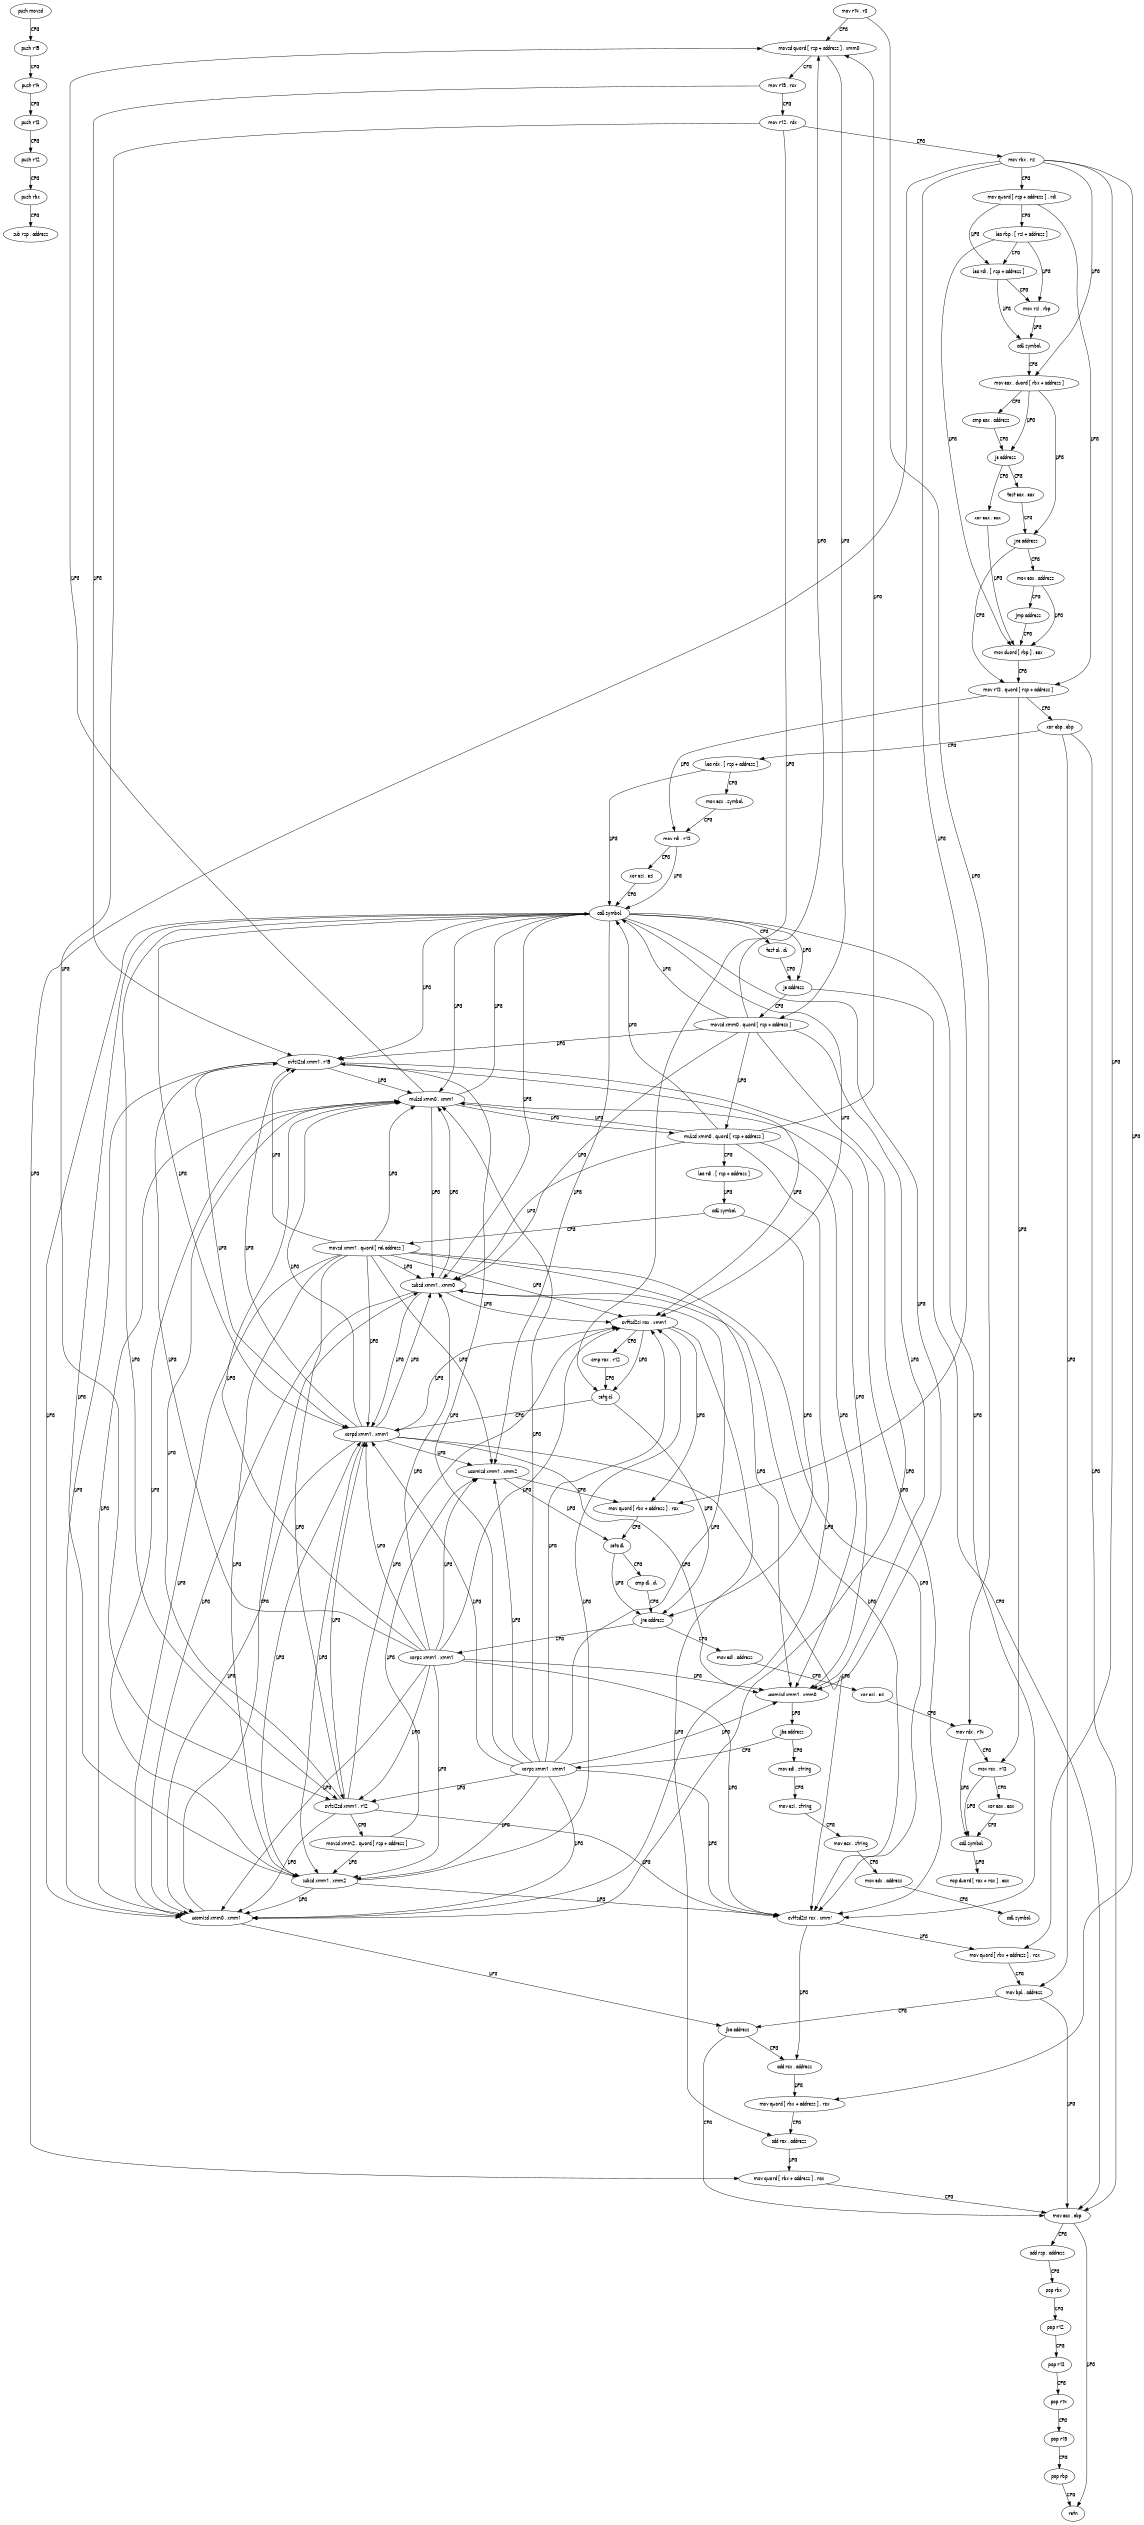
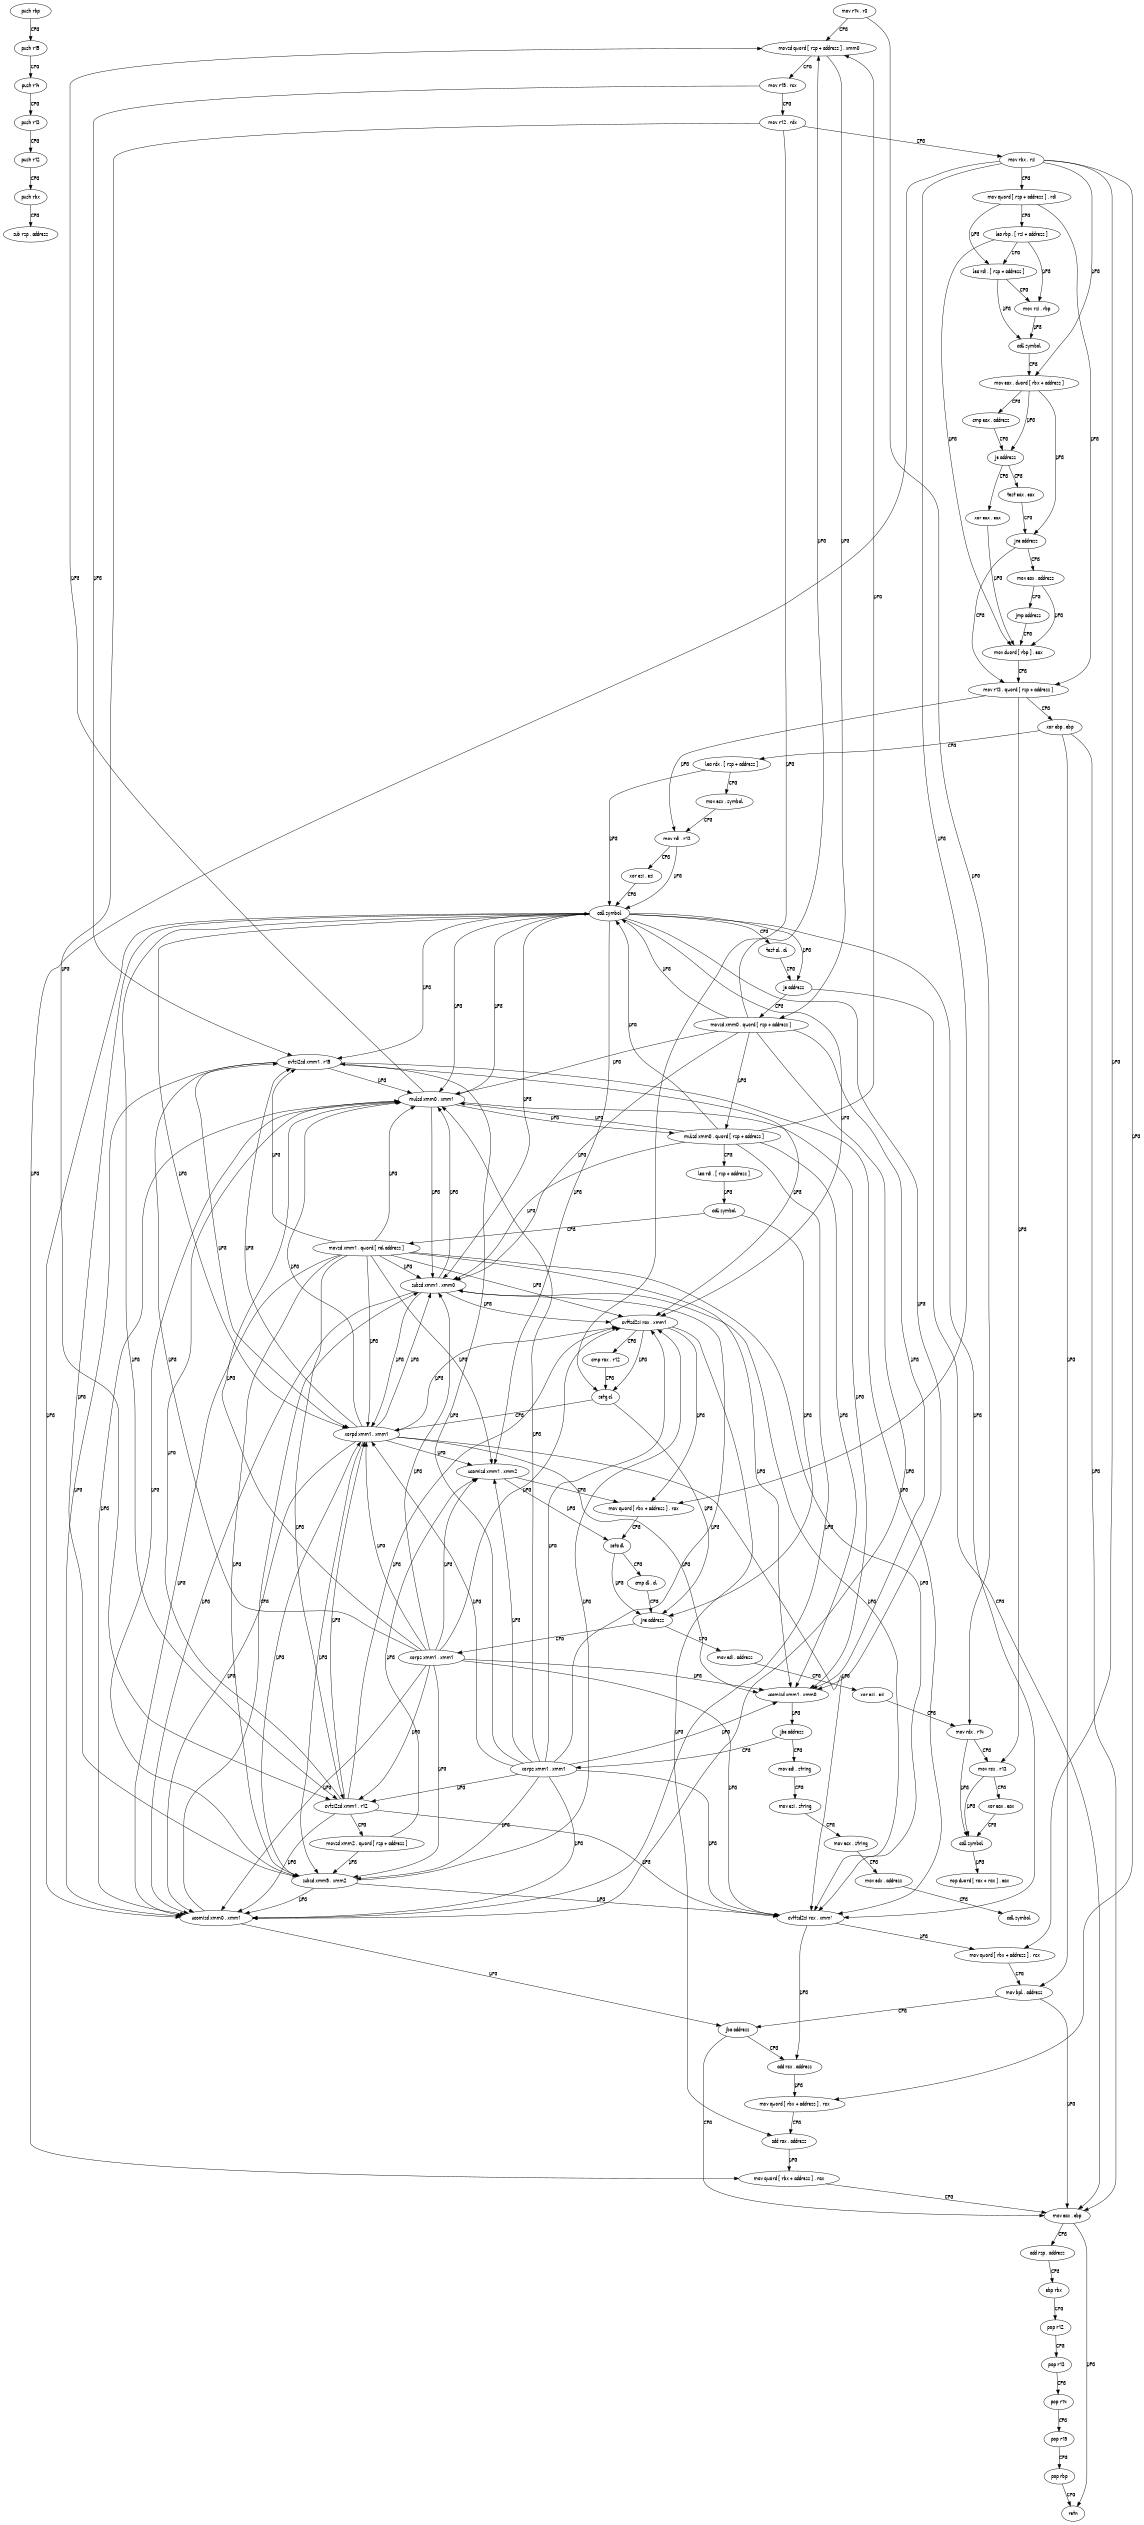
  digraph {
    fontname="Patrick Hand"
    node [fontname="Patrick Hand"]
    edge [fontname="Patrick Hand"]
-   n1 [label="push movsd"]
+   n1 [label="push rbp"]
    n2 [label="push r15"]
    n3 [label="push r14"]
    n4 [label="push r13"]
    n5 [label="push r12"]
    n6 [label="push rbx"]
    n7 [label="sub rsp , address"]
    n8 [label="mov r14 , r8"]
    n9 [label="movsd qword [ rsp + address ] , xmm0"]
    n10 [label="mov rdx , r14"]
    n11 [label="mov r15 , rcx"]
    n12 [label="movsd xmm0 , qword [ rsp + address ]"]
    n13 [label="mov rcx , r13"]
    n14 [label="call symbol"]
    n15 [label="mov r12 , rdx"]
    n16 [label="cvtsi2sd xmm1 , r15"]
    n17 [label="mulsd xmm0 , qword [ rsp + address ]"]
    n18 [label="mulsd xmm0 , xmm1"]
    n19 [label="ucomisd xmm1 , xmm0"]
    n20 [label="call symbol"]
    n21 [label="ucomisd xmm0 , xmm1"]
    n22 [label="subsd xmm1 , xmm0"]
    n23 [label="mov rbx , rsi"]
    n24 [label="cvtsi2sd xmm1 , r12"]
    n25 [label="setg cl"]
    n26 [label="cvttsd2si rax , xmm1"]
    n27 [label="xorpd xmm1 , xmm1"]
    n28 [label="cvttsd2si rcx , xmm1"]
    n29 [label="mov qword [ rsp + address ] , rdi"]
    n30 [label="mov eax , dword [ rbx + address ]"]
    n31 [label="mov qword [ rbx + address ] , rax"]
    n32 [label="mov qword [ rbx + address ] , rcx"]
    n33 [label="mov qword [ rbx + address ] , rcx"]
    n34 [label="mov qword [ rbx + address ] , rax"]
    n35 [label="movsd xmm2 , qword [ rsp + address ]"]
    n36 [label="jne address"]
    n37 [label="lea rbp , [ rsi + address ]"]
    n38 [label="lea rdi , [ rsp + address ]"]
    n39 [label="mov r13 , qword [ rsp + address ]"]
    n40 [label="cmp eax , address"]
    n41 [label="je address"]
    n42 [label="jne address"]
    n43 [label="seta dl"]
    n44 [label="mov bpl , address"]
    n45 [label="add rax , address"]
    n46 [label="mov eax , ebp"]
    n47 [label="mov rsi , rbp"]
    n48 [label="mov dword [ rbp ] , eax"]
    n49 [label="call symbol"]
    n50 [label="xor ebp , ebp"]
    n51 [label="mov rdi , r13"]
    n52 [label="xor eax , eax"]
    n53 [label="test eax , eax"]
    n54 [label="mov eax , address"]
    n55 [label="jmp address"]
    n56 [label="lea rdx , [ rsp + address ]"]
    n57 [label="xor esi , esi"]
    n58 [label="xor eax , eax"]
    n59 [label="add rsp , address"]
    n60 [label=retn]
-   n61 [label="pop rbx"]
+   n61 [label="ebp rbx"]
    n62 [label="pop r12"]
    n63 [label="pop r13"]
    n64 [label="pop r14"]
    n65 [label="pop r15"]
    n66 [label="pop rbp"]
    n67 [label="lea rdi , [ rsp + address ]"]
    n68 [label="jbe address"]
-   n69 [label="subsd xmm1 , xmm2"]
+   n69 [label="subsd xmm5 , xmm2"]
    n70 [label="ucomisd xmm1 , xmm2"]
    n71 [label="test al , al"]
    n72 [label="je address"]
    n73 [label="jbe address"]
    n74 [label="call symbol"]
    n75 [label="movsd xmm1 , qword [ rel address ]"]
    n76 [label="mov edi , address"]
    n77 [label="xorps xmm1 , xmm1"]
    n78 [label="cmp rax , r12"]
    n79 [label="add rcx , address"]
    n80 [label="mov edi , string"]
    n81 [label="xorps xmm1 , xmm1"]
    n82 [label="mov esi , string"]
    n83 [label="mov ecx , string"]
    n84 [label="mov ecx , symbol"]
    n85 [label="mov edx , address"]
    n86 [label="call symbol"]
    n87 [label="cmp dl , cl"]
    n88 [label="xor esi , esi"]
    n89 [label="nop dword [ rax + rax ] , eax"]
    n1 -> n2 [label=CFG]
    n2 -> n3 [label=CFG]
    n3 -> n4 [label=CFG]
    n4 -> n5 [label=CFG]
    n5 -> n6 [label=CFG]
    n6 -> n7 [label=CFG]
    n8 -> n9 [label=CFG]
    n8 -> n10 [label=DFG]
    n9 -> n11 [label=CFG]
    n9 -> n12 [label=DFG]
    n10 -> n13 [label=CFG]
    n10 -> n14 [label=DFG]
    n11 -> n15 [label=CFG]
    n11 -> n16 [label=DFG]
    n12 -> n9 [label=DFG]
    n12 -> n17 [label=DFG]
-   n12 -> n16 [label=DFG]
+   n12 -> n18 [label=DFG]
    n12 -> n19 [label=DFG]
    n12 -> n20 [label=DFG]
    n12 -> n21 [label=DFG]
    n12 -> n22 [label=DFG]
    n13 -> n14 [label=DFG]
    n13 -> n58 [label=CFG]
    n14 -> n89 [label=DFG]
    n15 -> n23 [label=CFG]
    n15 -> n24 [label=DFG]
    n15 -> n25 [label=DFG]
    n16 -> n18 [label=DFG]
    n16 -> n21 [label=DFG]
    n16 -> n26 [label=DFG]
    n16 -> n27 [label=DFG]
    n16 -> n28 [label=DFG]
    n17 -> n9 [label=DFG]
    n17 -> n18 [label=DFG]
    n17 -> n19 [label=DFG]
    n17 -> n20 [label=DFG]
    n17 -> n21 [label=DFG]
    n17 -> n22 [label=DFG]
    n17 -> n67 [label=CFG]
    n18 -> n9 [label=DFG]
    n18 -> n17 [label=DFG]
    n18 -> n19 [label=DFG]
    n18 -> n20 [label=DFG]
    n18 -> n21 [label=DFG]
    n18 -> n22 [label=DFG]
    n19 -> n68 [label=DFG]
    n20 -> n16 [label=DFG]
    n20 -> n18 [label=DFG]
    n20 -> n19 [label=DFG]
    n20 -> n21 [label=DFG]
    n20 -> n22 [label=DFG]
    n20 -> n24 [label=DFG]
    n20 -> n26 [label=DFG]
    n20 -> n27 [label=DFG]
    n20 -> n28 [label=DFG]
    n20 -> n69 [label=DFG]
    n20 -> n70 [label=DFG]
    n20 -> n71 [label=CFG]
    n20 -> n72 [label=DFG]
    n21 -> n22 [label=CFG]
    n21 -> n73 [label=DFG]
    n22 -> n18 [label=DFG]
    n22 -> n21 [label=DFG]
    n22 -> n26 [label=DFG]
    n22 -> n27 [label=DFG]
    n22 -> n28 [label=DFG]
    n23 -> n29 [label=CFG]
    n23 -> n30 [label=DFG]
    n23 -> n31 [label=DFG]
    n23 -> n32 [label=DFG]
    n23 -> n33 [label=DFG]
    n23 -> n34 [label=DFG]
    n24 -> n18 [label=DFG]
    n24 -> n21 [label=DFG]
    n24 -> n26 [label=DFG]
    n24 -> n27 [label=DFG]
    n24 -> n28 [label=DFG]
    n24 -> n35 [label=CFG]
    n25 -> n27 [label=CFG]
    n25 -> n36 [label=DFG]
    n26 -> n25 [label=DFG]
    n26 -> n31 [label=DFG]
    n26 -> n45 [label=DFG]
    n26 -> n78 [label=CFG]
    n27 -> n16 [label=DFG]
    n27 -> n18 [label=DFG]
    n27 -> n19 [label=DFG]
    n27 -> n21 [label=DFG]
    n27 -> n22 [label=DFG]
    n27 -> n26 [label=DFG]
    n27 -> n28 [label=DFG]
    n27 -> n69 [label=DFG]
    n27 -> n70 [label=DFG]
    n28 -> n32 [label=DFG]
    n28 -> n79 [label=DFG]
    n29 -> n37 [label=CFG]
    n29 -> n38 [label=DFG]
    n29 -> n39 [label=DFG]
    n30 -> n40 [label=CFG]
    n30 -> n41 [label=DFG]
    n30 -> n42 [label=DFG]
    n31 -> n43 [label=CFG]
    n32 -> n44 [label=CFG]
    n33 -> n45 [label=CFG]
    n34 -> n46 [label=CFG]
    n35 -> n69 [label=DFG]
    n35 -> n70 [label=DFG]
    n36 -> n76 [label=CFG]
    n36 -> n77 [label=CFG]
    n37 -> n38 [label=CFG]
    n37 -> n47 [label=DFG]
    n37 -> n48 [label=DFG]
    n38 -> n47 [label=CFG]
    n38 -> n49 [label=DFG]
    n39 -> n13 [label=DFG]
    n39 -> n50 [label=CFG]
    n39 -> n51 [label=DFG]
    n40 -> n41 [label=CFG]
    n41 -> n52 [label=CFG]
    n41 -> n53 [label=CFG]
    n42 -> n39 [label=CFG]
    n42 -> n54 [label=CFG]
    n43 -> n36 [label=DFG]
    n43 -> n87 [label=CFG]
    n44 -> n46 [label=DFG]
    n44 -> n73 [label=CFG]
    n45 -> n34 [label=DFG]
    n46 -> n59 [label=CFG]
    n46 -> n60 [label=DFG]
    n47 -> n49 [label=DFG]
    n48 -> n39 [label=CFG]
    n49 -> n30 [label=CFG]
    n50 -> n44 [label=DFG]
    n50 -> n46 [label=DFG]
    n50 -> n56 [label=CFG]
    n51 -> n20 [label=DFG]
    n51 -> n57 [label=CFG]
    n52 -> n48 [label=DFG]
    n53 -> n42 [label=CFG]
    n54 -> n48 [label=DFG]
    n54 -> n55 [label=CFG]
    n55 -> n48 [label=CFG]
    n56 -> n20 [label=DFG]
    n56 -> n84 [label=CFG]
    n57 -> n20 [label=CFG]
    n58 -> n14 [label=CFG]
    n59 -> n61 [label=CFG]
    n61 -> n62 [label=CFG]
    n62 -> n63 [label=CFG]
    n63 -> n64 [label=CFG]
    n64 -> n65 [label=CFG]
    n65 -> n66 [label=CFG]
    n66 -> n60 [label=CFG]
    n67 -> n74 [label=DFG]
    n68 -> n80 [label=CFG]
    n68 -> n81 [label=CFG]
    n69 -> n18 [label=DFG]
    n69 -> n21 [label=DFG]
    n69 -> n26 [label=DFG]
    n69 -> n27 [label=DFG]
    n69 -> n28 [label=DFG]
    n70 -> n31 [label=CFG]
    n70 -> n43 [label=DFG]
    n71 -> n72 [label=CFG]
    n72 -> n12 [label=CFG]
    n72 -> n46 [label=CFG]
    n73 -> n46 [label=CFG]
    n73 -> n79 [label=CFG]
    n74 -> n36 [label=DFG]
    n74 -> n75 [label=CFG]
    n75 -> n16 [label=DFG]
    n75 -> n18 [label=DFG]
    n75 -> n19 [label=DFG]
    n75 -> n21 [label=DFG]
    n75 -> n22 [label=DFG]
    n75 -> n24 [label=DFG]
    n75 -> n26 [label=DFG]
    n75 -> n27 [label=DFG]
    n75 -> n28 [label=DFG]
    n75 -> n69 [label=DFG]
    n75 -> n70 [label=DFG]
    n76 -> n88 [label=CFG]
    n77 -> n16 [label=DFG]
    n77 -> n18 [label=DFG]
    n77 -> n19 [label=DFG]
    n77 -> n21 [label=DFG]
    n77 -> n22 [label=DFG]
    n77 -> n24 [label=DFG]
    n77 -> n26 [label=DFG]
    n77 -> n27 [label=DFG]
    n77 -> n28 [label=DFG]
    n77 -> n69 [label=DFG]
    n77 -> n70 [label=DFG]
    n78 -> n25 [label=CFG]
    n79 -> n33 [label=DFG]
    n80 -> n82 [label=CFG]
    n81 -> n16 [label=DFG]
    n81 -> n18 [label=DFG]
    n81 -> n19 [label=DFG]
    n81 -> n21 [label=DFG]
    n81 -> n22 [label=DFG]
    n81 -> n24 [label=DFG]
    n81 -> n26 [label=DFG]
    n81 -> n27 [label=DFG]
    n81 -> n28 [label=DFG]
    n81 -> n69 [label=DFG]
    n81 -> n70 [label=DFG]
    n82 -> n83 [label=CFG]
    n83 -> n85 [label=CFG]
    n84 -> n51 [label=CFG]
    n85 -> n86 [label=CFG]
    n87 -> n36 [label=CFG]
    n88 -> n10 [label=CFG]
  }
